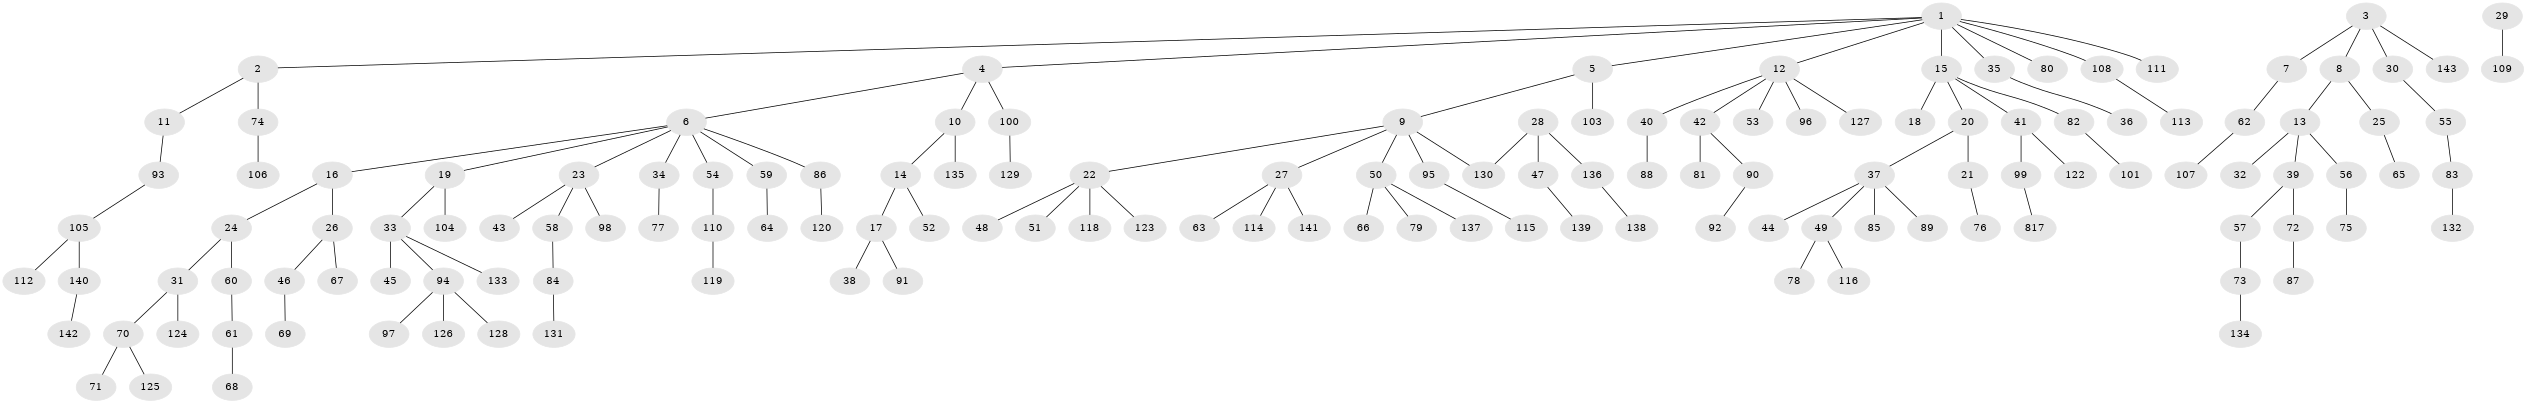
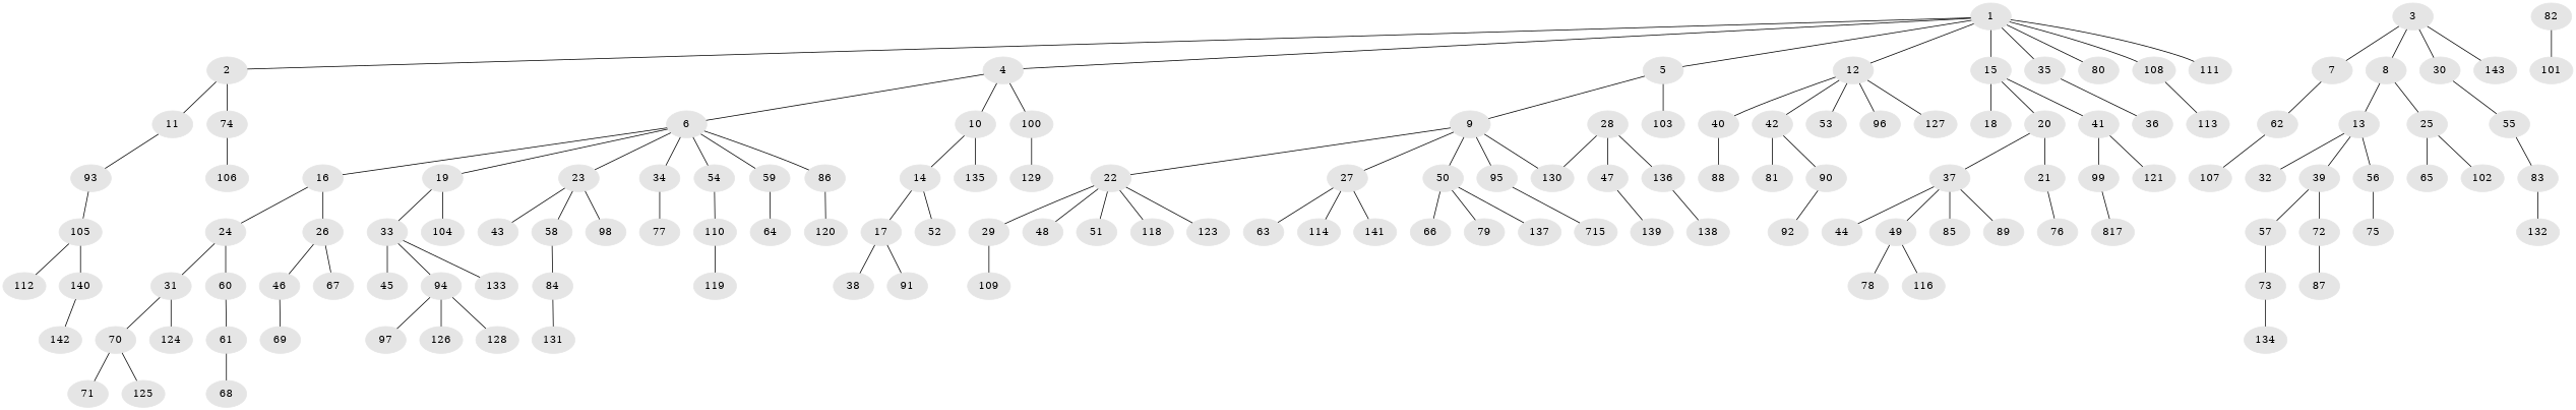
  graph {
    node [color=gray90 style=filled]
    1
    2
    4
    5
    12
    15
    35
    80
    108
    111
    11
    74
    3
    7
    8
    30
    143
    6
    10
    100
    9
    103
    40
    42
    53
    96
    127
    18
    20
    41
    82
    36
    37
    44
    49
    85
    89
    113
    93
    106
    62
    13
    25
    55
    16
    19
    23
    34
    54
    59
    86
    14
    135
    129
    22
    27
    50
    95
    130
    24
    26
    33
    104
    43
    58
    98
    77
    110
    64
    120
    107
    32
    39
    56
    65
+   102
    29
    48
    51
    118
    123
    63
    114
    141
    28
    47
    136
    66
    79
    137
-   115
+   115 [label=715]
    17
    52
    105
    88
    81
    90
    57
    72
    75
    38
    91
    21
    99
-   122
+   122 [label=121]
    101
    31
    60
    46
    67
    45
    94
    133
    76
    109
    84
    70
    124
    61
    69
    139
    138
    83
    71
    125
    97
    126
    128
    78
    116
    73
    87
    n133 [label=817]
    92
    119
    132
    134
    131
    68
    112
    140
    142
    1 -- 2
    1 -- 4
    1 -- 5
    1 -- 12
    1 -- 15
    1 -- 35
    1 -- 80
    1 -- 108
    1 -- 111
    2 -- 11
    2 -- 74
    4 -- 6
    4 -- 10
    4 -- 100
    5 -- 9
    5 -- 103
    12 -- 40
    12 -- 42
    12 -- 53
    12 -- 96
    12 -- 127
    15 -- 18
    15 -- 20
    15 -- 41
-   15 -- 82
    35 -- 36
    108 -- 113
    11 -- 93
    74 -- 106
    3 -- 7
    3 -- 8
    3 -- 30
    3 -- 143
    7 -- 62
    8 -- 13
    8 -- 25
    30 -- 55
    6 -- 16
    6 -- 19
    6 -- 23
    6 -- 34
    6 -- 54
    6 -- 59
    6 -- 86
    10 -- 14
    10 -- 135
    100 -- 129
    9 -- 22
    9 -- 27
    9 -- 50
    9 -- 95
    9 -- 130
    40 -- 88
    42 -- 81
    42 -- 90
    20 -- 37
    20 -- 21
    41 -- 99
    41 -- 122
    82 -- 101
    37 -- 44
    37 -- 49
    37 -- 85
    37 -- 89
    49 -- 78
    49 -- 116
    93 -- 105
    62 -- 107
    13 -- 32
    13 -- 39
    13 -- 56
    25 -- 65
+   25 -- 102
    55 -- 83
    16 -- 24
    16 -- 26
    19 -- 33
    19 -- 104
    23 -- 43
    23 -- 58
    23 -- 98
    34 -- 77
    54 -- 110
    59 -- 64
    86 -- 120
    14 -- 17
    14 -- 52
+   22 -- 29
    22 -- 48
    22 -- 51
    22 -- 118
    22 -- 123
    27 -- 63
    27 -- 114
    27 -- 141
    50 -- 66
    50 -- 79
    50 -- 137
    95 -- 115
    24 -- 31
    24 -- 60
    26 -- 46
    26 -- 67
    33 -- 45
    33 -- 94
    33 -- 133
    58 -- 84
    110 -- 119
    39 -- 57
    39 -- 72
    56 -- 75
    29 -- 109
    28 -- 130
    28 -- 47
    28 -- 136
    47 -- 139
    136 -- 138
    17 -- 38
    17 -- 91
    105 -- 112
    105 -- 140
    90 -- 92
    57 -- 73
    72 -- 87
    21 -- 76
    99 -- n133
    31 -- 70
    31 -- 124
    60 -- 61
    46 -- 69
    94 -- 97
    94 -- 126
    94 -- 128
    84 -- 131
    70 -- 71
    70 -- 125
    61 -- 68
    83 -- 132
    73 -- 134
    140 -- 142
  }
